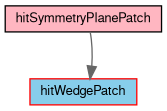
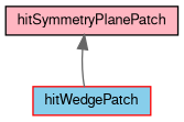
  digraph {
    rankdir=TB
    node [fontname=FreeSans fontsize=10 shape=record style=filled]
    n1 [color=black fillcolor=lightpink fontcolor=black height=0.2 label=hitSymmetryPlanePatch width=0.4]
    n2 [color=red height=0.2 label=hitWedgePatch width=0.4 fillcolor=skyblue]
-   n2 -> n1 [color=gray40 dir=back fontname=FreeSans fontsize=10 labelfontname=FreeSans labelfontsize=10 style=solid]
+   n1 -> n2 [color=gray40 dir=back fontname=FreeSans fontsize=10 labelfontname=FreeSans labelfontsize=10 style=solid]
  }
